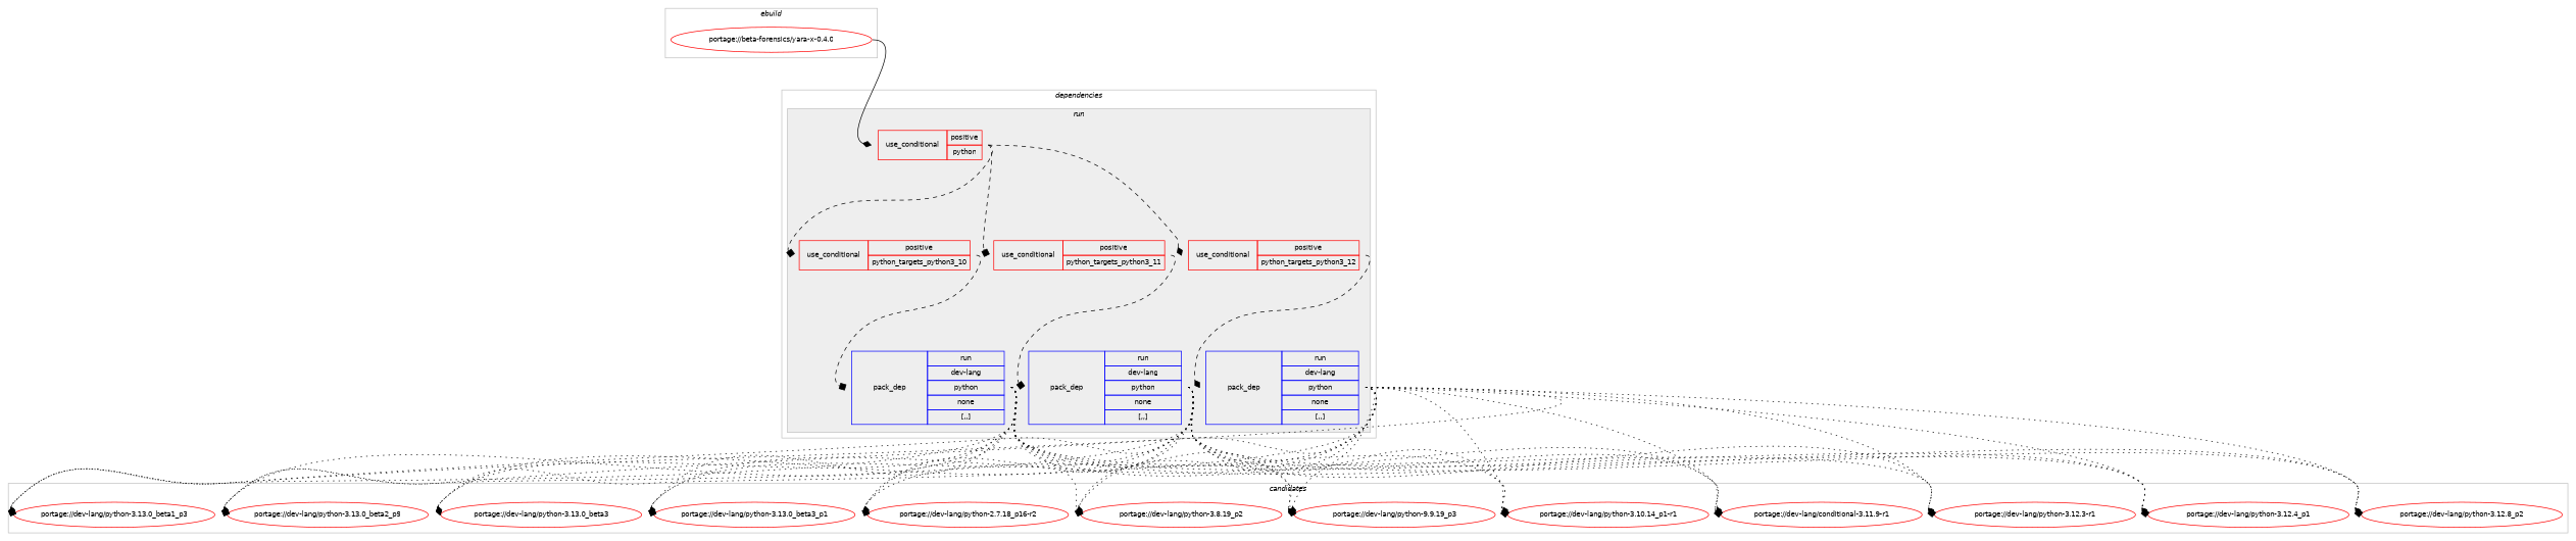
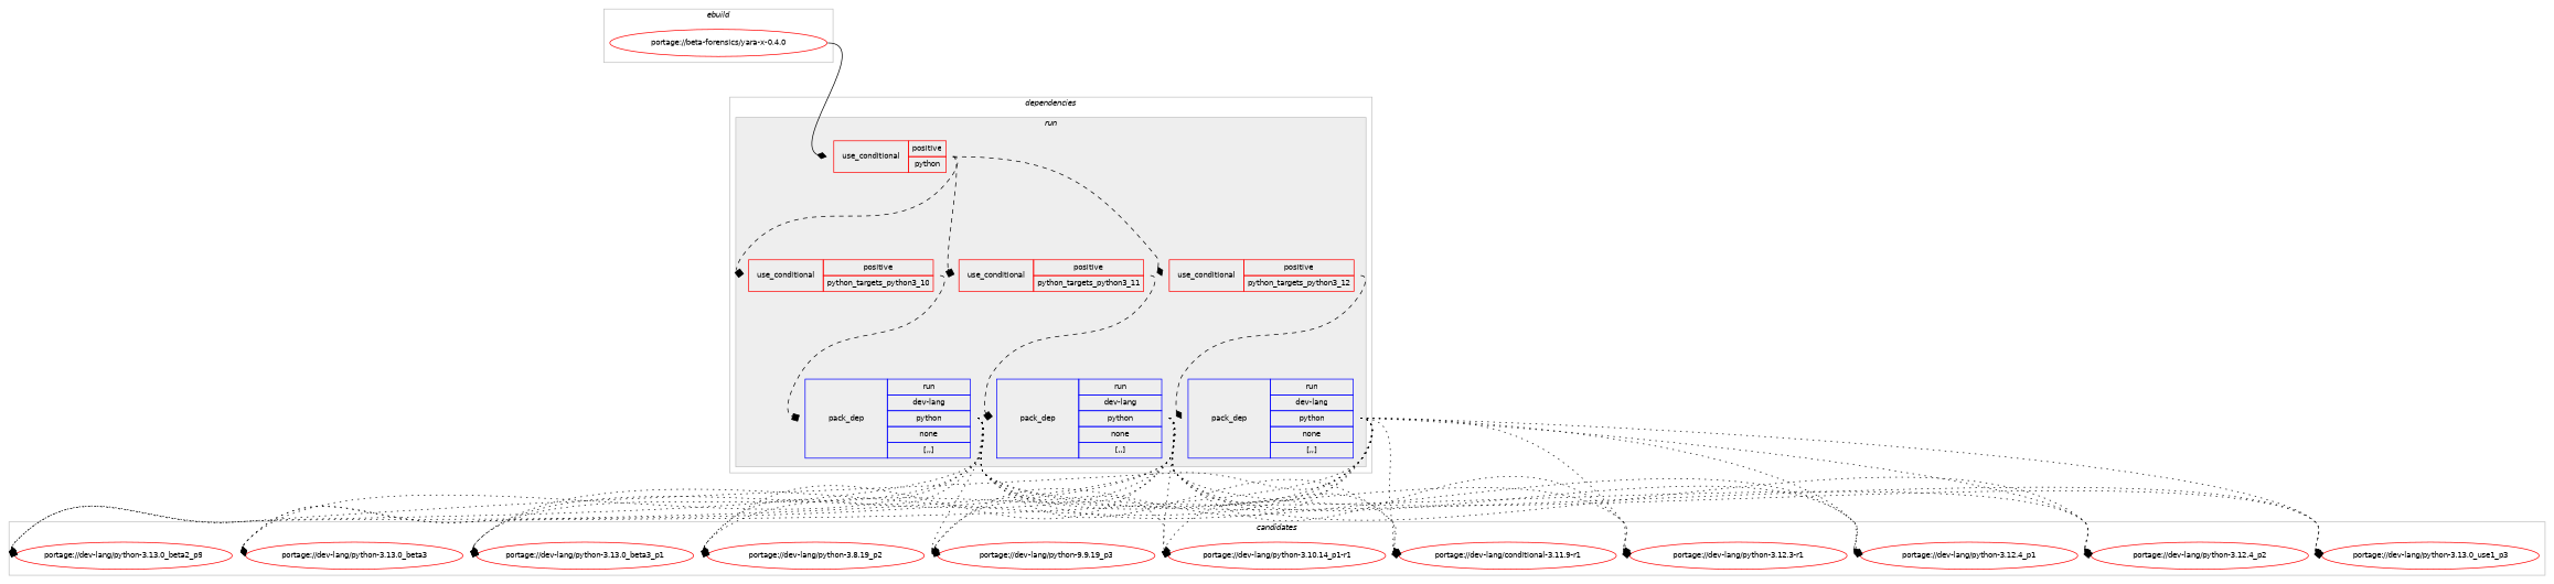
  digraph {
    compound=true
    concentrate=true
    fontname=Helvetica
    fontsize=10
    newrank=true
    rankdir=TB
    ranksep=1.5
    node [color=red fontname=Helvetica fontsize=10]
    edge [arrowhead=diamond headport=w style=dotted tailport=e weight=100]
    n1 [label="portage://beta-forensics/yara-x-0.4.0" width=4]
    n2 [color=blue label=<<TABLE BORDER="0" CELLBORDER="1" CELLSPACING="0" CELLPADDING="4" WIDTH="220"><TR><TD ROWSPAN="6" CELLPADDING="30">pack_dep</TD></TR><TR><TD WIDTH="110">run</TD></TR><TR><TD>dev-lang</TD></TR><TR><TD>python</TD></TR><TR><TD>none</TD></TR><TR><TD>[,,]</TD></TR></TABLE>> shape=none]
    n3 [label=<<TABLE BORDER="0" CELLBORDER="1" CELLSPACING="0" CELLPADDING="4"><TR><TD ROWSPAN="3" CELLPADDING="10">use_conditional</TD></TR><TR><TD>positive</TD></TR><TR><TD>python_targets_python3_10</TD></TR></TABLE>> shape=none]
    n4 [color=blue label=<<TABLE BORDER="0" CELLBORDER="1" CELLSPACING="0" CELLPADDING="4" WIDTH="220"><TR><TD ROWSPAN="6" CELLPADDING="30">pack_dep</TD></TR><TR><TD WIDTH="110">run</TD></TR><TR><TD>dev-lang</TD></TR><TR><TD>python</TD></TR><TR><TD>none</TD></TR><TR><TD>[,,]</TD></TR></TABLE>> shape=none]
    n5 [label=<<TABLE BORDER="0" CELLBORDER="1" CELLSPACING="0" CELLPADDING="4"><TR><TD ROWSPAN="3" CELLPADDING="10">use_conditional</TD></TR><TR><TD>positive</TD></TR><TR><TD>python_targets_python3_11</TD></TR></TABLE>> shape=none]
    n6 [color=blue label=<<TABLE BORDER="0" CELLBORDER="1" CELLSPACING="0" CELLPADDING="4" WIDTH="220"><TR><TD ROWSPAN="6" CELLPADDING="30">pack_dep</TD></TR><TR><TD WIDTH="110">run</TD></TR><TR><TD>dev-lang</TD></TR><TR><TD>python</TD></TR><TR><TD>none</TD></TR><TR><TD>[,,]</TD></TR></TABLE>> shape=none]
    n7 [label=<<TABLE BORDER="0" CELLBORDER="1" CELLSPACING="0" CELLPADDING="4"><TR><TD ROWSPAN="3" CELLPADDING="10">use_conditional</TD></TR><TR><TD>positive</TD></TR><TR><TD>python_targets_python3_12</TD></TR></TABLE>> shape=none]
    n8 [label=<<TABLE BORDER="0" CELLBORDER="1" CELLSPACING="0" CELLPADDING="4"><TR><TD ROWSPAN="3" CELLPADDING="10">use_conditional</TD></TR><TR><TD>positive</TD></TR><TR><TD>python</TD></TR></TABLE>> shape=none]
    n9 [label="portage://dev-lang/python-3.13.0_beta3_p1" width=4]
    n10 [label="portage://dev-lang/python-3.13.0_beta3" width=4]
    n11 [label="portage://dev-lang/python-3.13.0_beta2_p9" width=4]
-   n12 [label="portage://dev-lang/python-3.13.0_beta1_p3" width=4]
-   n13 [label="portage://dev-lang/python-3.12.8_p2" width=4]
+   n12 [label="portage://dev-lang/python-3.13.0_use1_p3" width=4]
+   n13 [label="portage://dev-lang/python-3.12.4_p2" width=4]
    n14 [label="portage://dev-lang/python-3.12.4_p1" width=4]
    n15 [label="portage://dev-lang/python-3.12.3-r1" width=4]
    n16 [label="portage://dev-lang/conditional-3.11.9-r1" width=4]
    n17 [label="portage://dev-lang/python-3.10.14_p1-r1" width=4]
    n18 [label="portage://dev-lang/python-9.9.19_p3" width=4]
    n19 [label="portage://dev-lang/python-3.8.19_p2" width=4]
-   n20 [label="portage://dev-lang/python-2.7.18_p16-r2" width=4]
    subgraph cluster_1 {
      color=gray
      label=<<i>ebuild</i>>
      n1
    }
    subgraph cluster_2 {
      color=gray
      label=<<i>dependencies</i>>
      subgraph cluster_3 {
        color=gray
        fillcolor="#eeeeee"
        label=<<i>compile</i>>
        style=filled
      }
      subgraph cluster_4 {
        color=gray
        fillcolor="#eeeeee"
        label=<<i>compile and run</i>>
        style=filled
      }
      subgraph cluster_5 {
        color=gray
        fillcolor="#eeeeee"
        label=<<i>run</i>>
        style=filled
        subgraph sub_6 {
          color=gray
          fillcolor="#eeeeee"
          label=<<i>run</i>>
          style=filled
          n8
          subgraph sub_7 {
            color=gray
            fillcolor="#eeeeee"
            label=<<i>run</i>>
            style=filled
            n3
            subgraph sub_8 {
              color=gray
              fillcolor="#eeeeee"
              label=<<i>run</i>>
              style=filled
              n2
            }
          }
          subgraph sub_9 {
            color=gray
            fillcolor="#eeeeee"
            label=<<i>run</i>>
            style=filled
            n5
            subgraph sub_10 {
              color=gray
              fillcolor="#eeeeee"
              label=<<i>run</i>>
              style=filled
              n4
            }
          }
          subgraph sub_11 {
            color=gray
            fillcolor="#eeeeee"
            label=<<i>run</i>>
            style=filled
            n7
            subgraph sub_12 {
              color=gray
              fillcolor="#eeeeee"
              label=<<i>run</i>>
              style=filled
              n6
            }
          }
        }
      }
    }
    subgraph cluster_13 {
      color=gray
      label=<<i>candidates</i>>
      rank=same
      subgraph sub_14 {
        color=black
        label=<<i>candidates</i>>
        nodesep=1
        rank=same
        n9
        n10
        n11
        n12
        n13
        n14
        n15
        n16
        n17
        n18
        n19
-       n20
      }
      subgraph sub_15 {
        color=black
        label=<<i>candidates</i>>
        nodesep=1
        rank=same
        n9
        n10
        n11
        n12
        n13
        n14
        n15
        n16
        n17
        n18
        n19
-       n20
      }
      subgraph sub_16 {
        color=black
        label=<<i>candidates</i>>
        nodesep=1
        rank=same
        n9
        n10
        n11
        n12
        n13
        n14
        n15
        n16
        n17
        n18
        n19
-       n20
      }
    }
    n1 -> n8 [style=solid weight=20]
    n2 -> n9 [arrowhead=box]
    n2 -> n10
    n2 -> n11 [arrowhead=box]
    n2 -> n12 [arrowhead=box]
    n2 -> n13
    n2 -> n14
    n2 -> n15
    n2 -> n16 [arrowhead=box]
    n2 -> n17 [arrowhead=box]
    n2 -> n18
    n2 -> n19 [arrowhead=box]
-   n2 -> n20
    n3 -> n2 [arrowhead=box style=dashed weight=20]
    n4 -> n9
    n4 -> n10
    n4 -> n11 [arrowhead=box]
    n4 -> n12
    n4 -> n13 [arrowhead=box]
    n4 -> n14
    n4 -> n15 [arrowhead=box]
    n4 -> n16 [arrowhead=box]
    n4 -> n17 [arrowhead=box]
    n4 -> n18 [arrowhead=box]
    n4 -> n19
-   n4 -> n20
    n5 -> n4 [arrowhead=box style=dashed weight=20]
    n6 -> n9 [arrowhead=box]
    n6 -> n10
    n6 -> n11
    n6 -> n12 [arrowhead=box]
    n6 -> n13
    n6 -> n14 [arrowhead=box]
    n6 -> n15
    n6 -> n16
    n6 -> n17
    n6 -> n18
    n6 -> n19 [arrowhead=box]
-   n6 -> n20 [arrowhead=box]
    n7 -> n6 [style=dashed weight=20]
    n8 -> n3 [arrowhead=box style=dashed weight=20]
    n8 -> n5 [arrowhead=box style=dashed weight=20]
    n8 -> n7 [style=dashed weight=20]
  }
